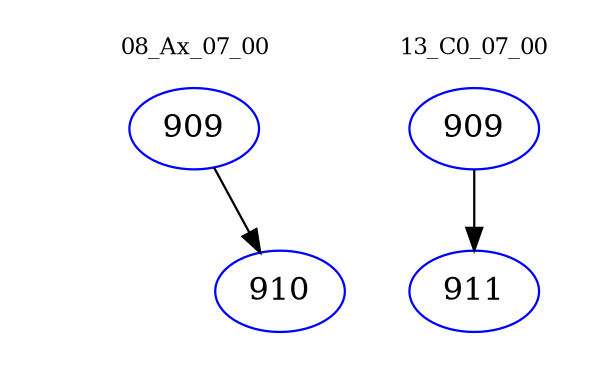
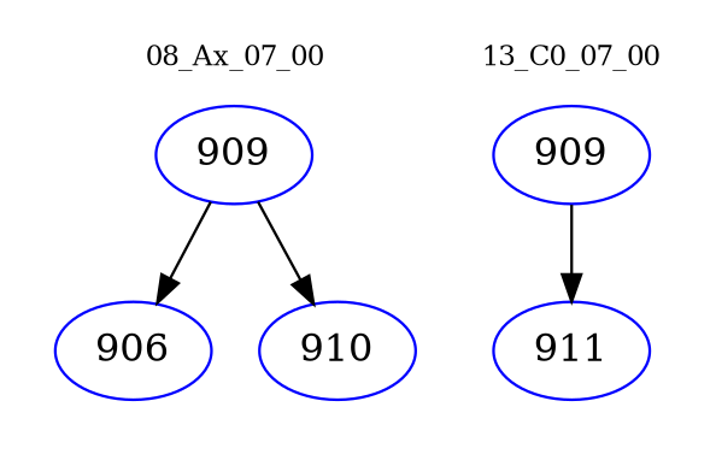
  digraph {
    node [color=blue]
    edge [color=black]
    n1 [label=909]
+   n2 [label=906]
    n3 [label=910]
    n4 [label=909]
    n5 [label=911]
    subgraph cluster_1 {
      color=white
      fontsize=10
      label="08_Ax_07_00"
      n1
+     n2
      n3
    }
    subgraph cluster_2 {
      color=white
      fontsize=10
      label="13_C0_07_00"
      n4
      n5
    }
+   n1 -> n2
    n1 -> n3
    n4 -> n5
  }
